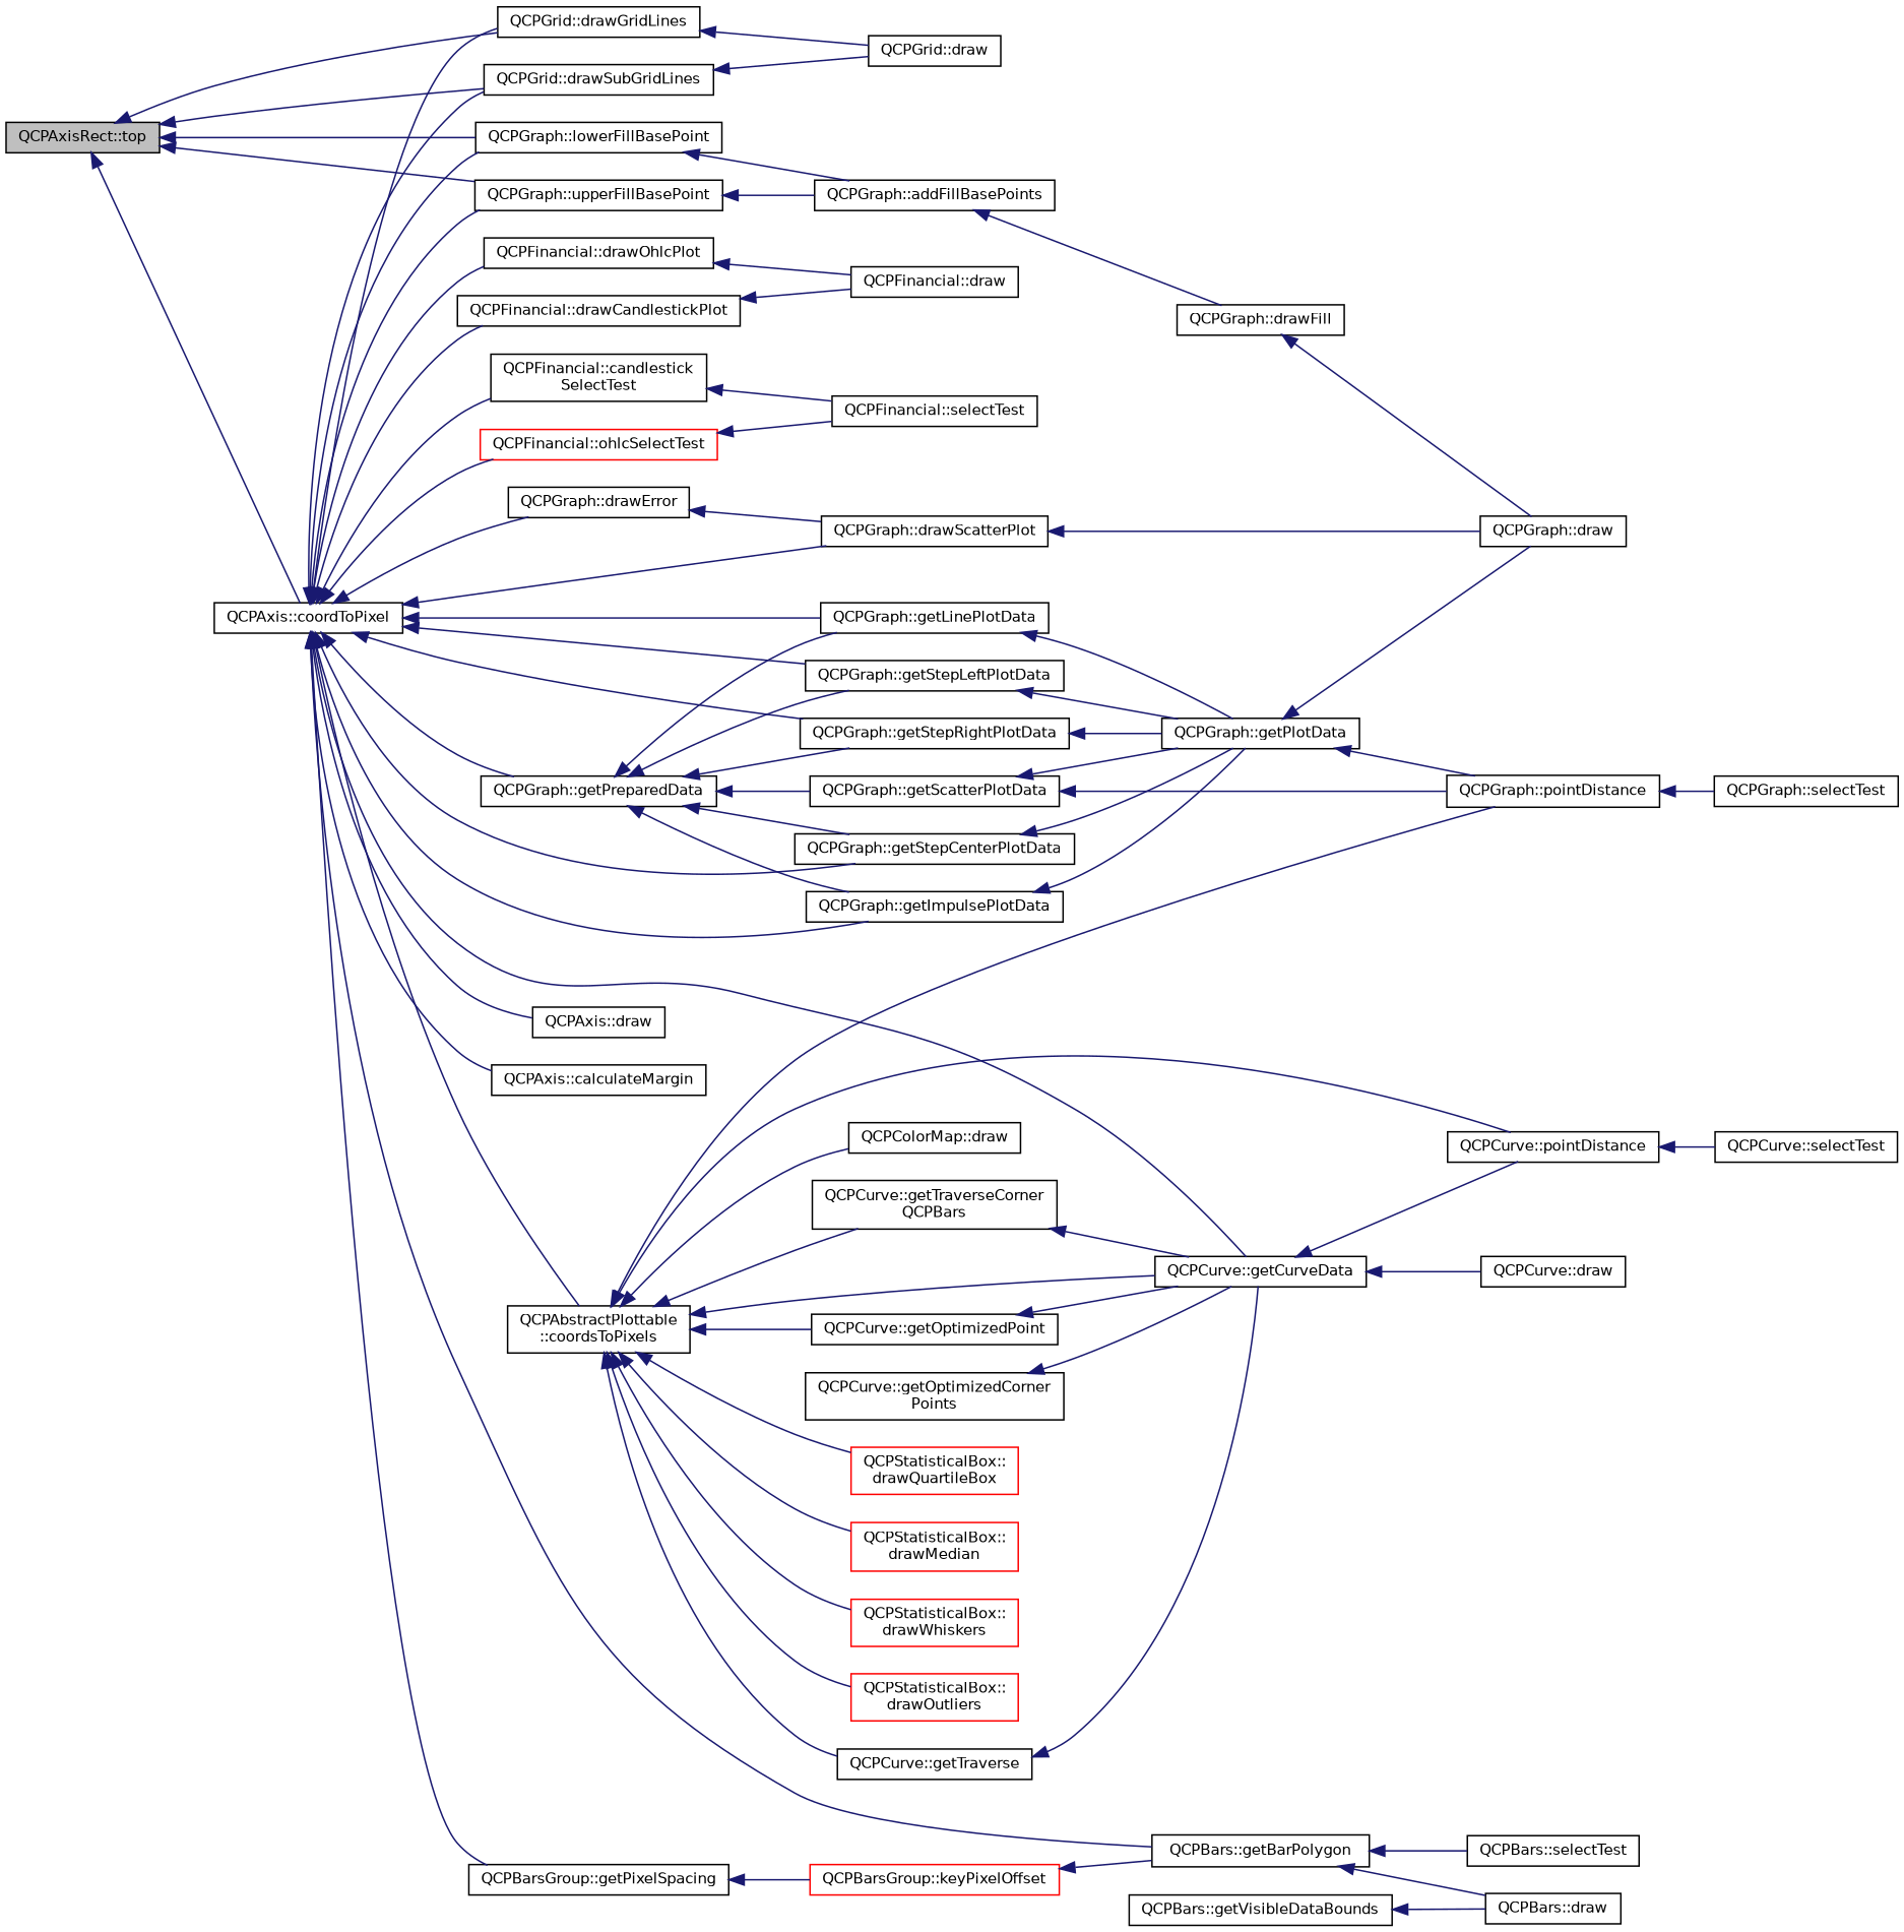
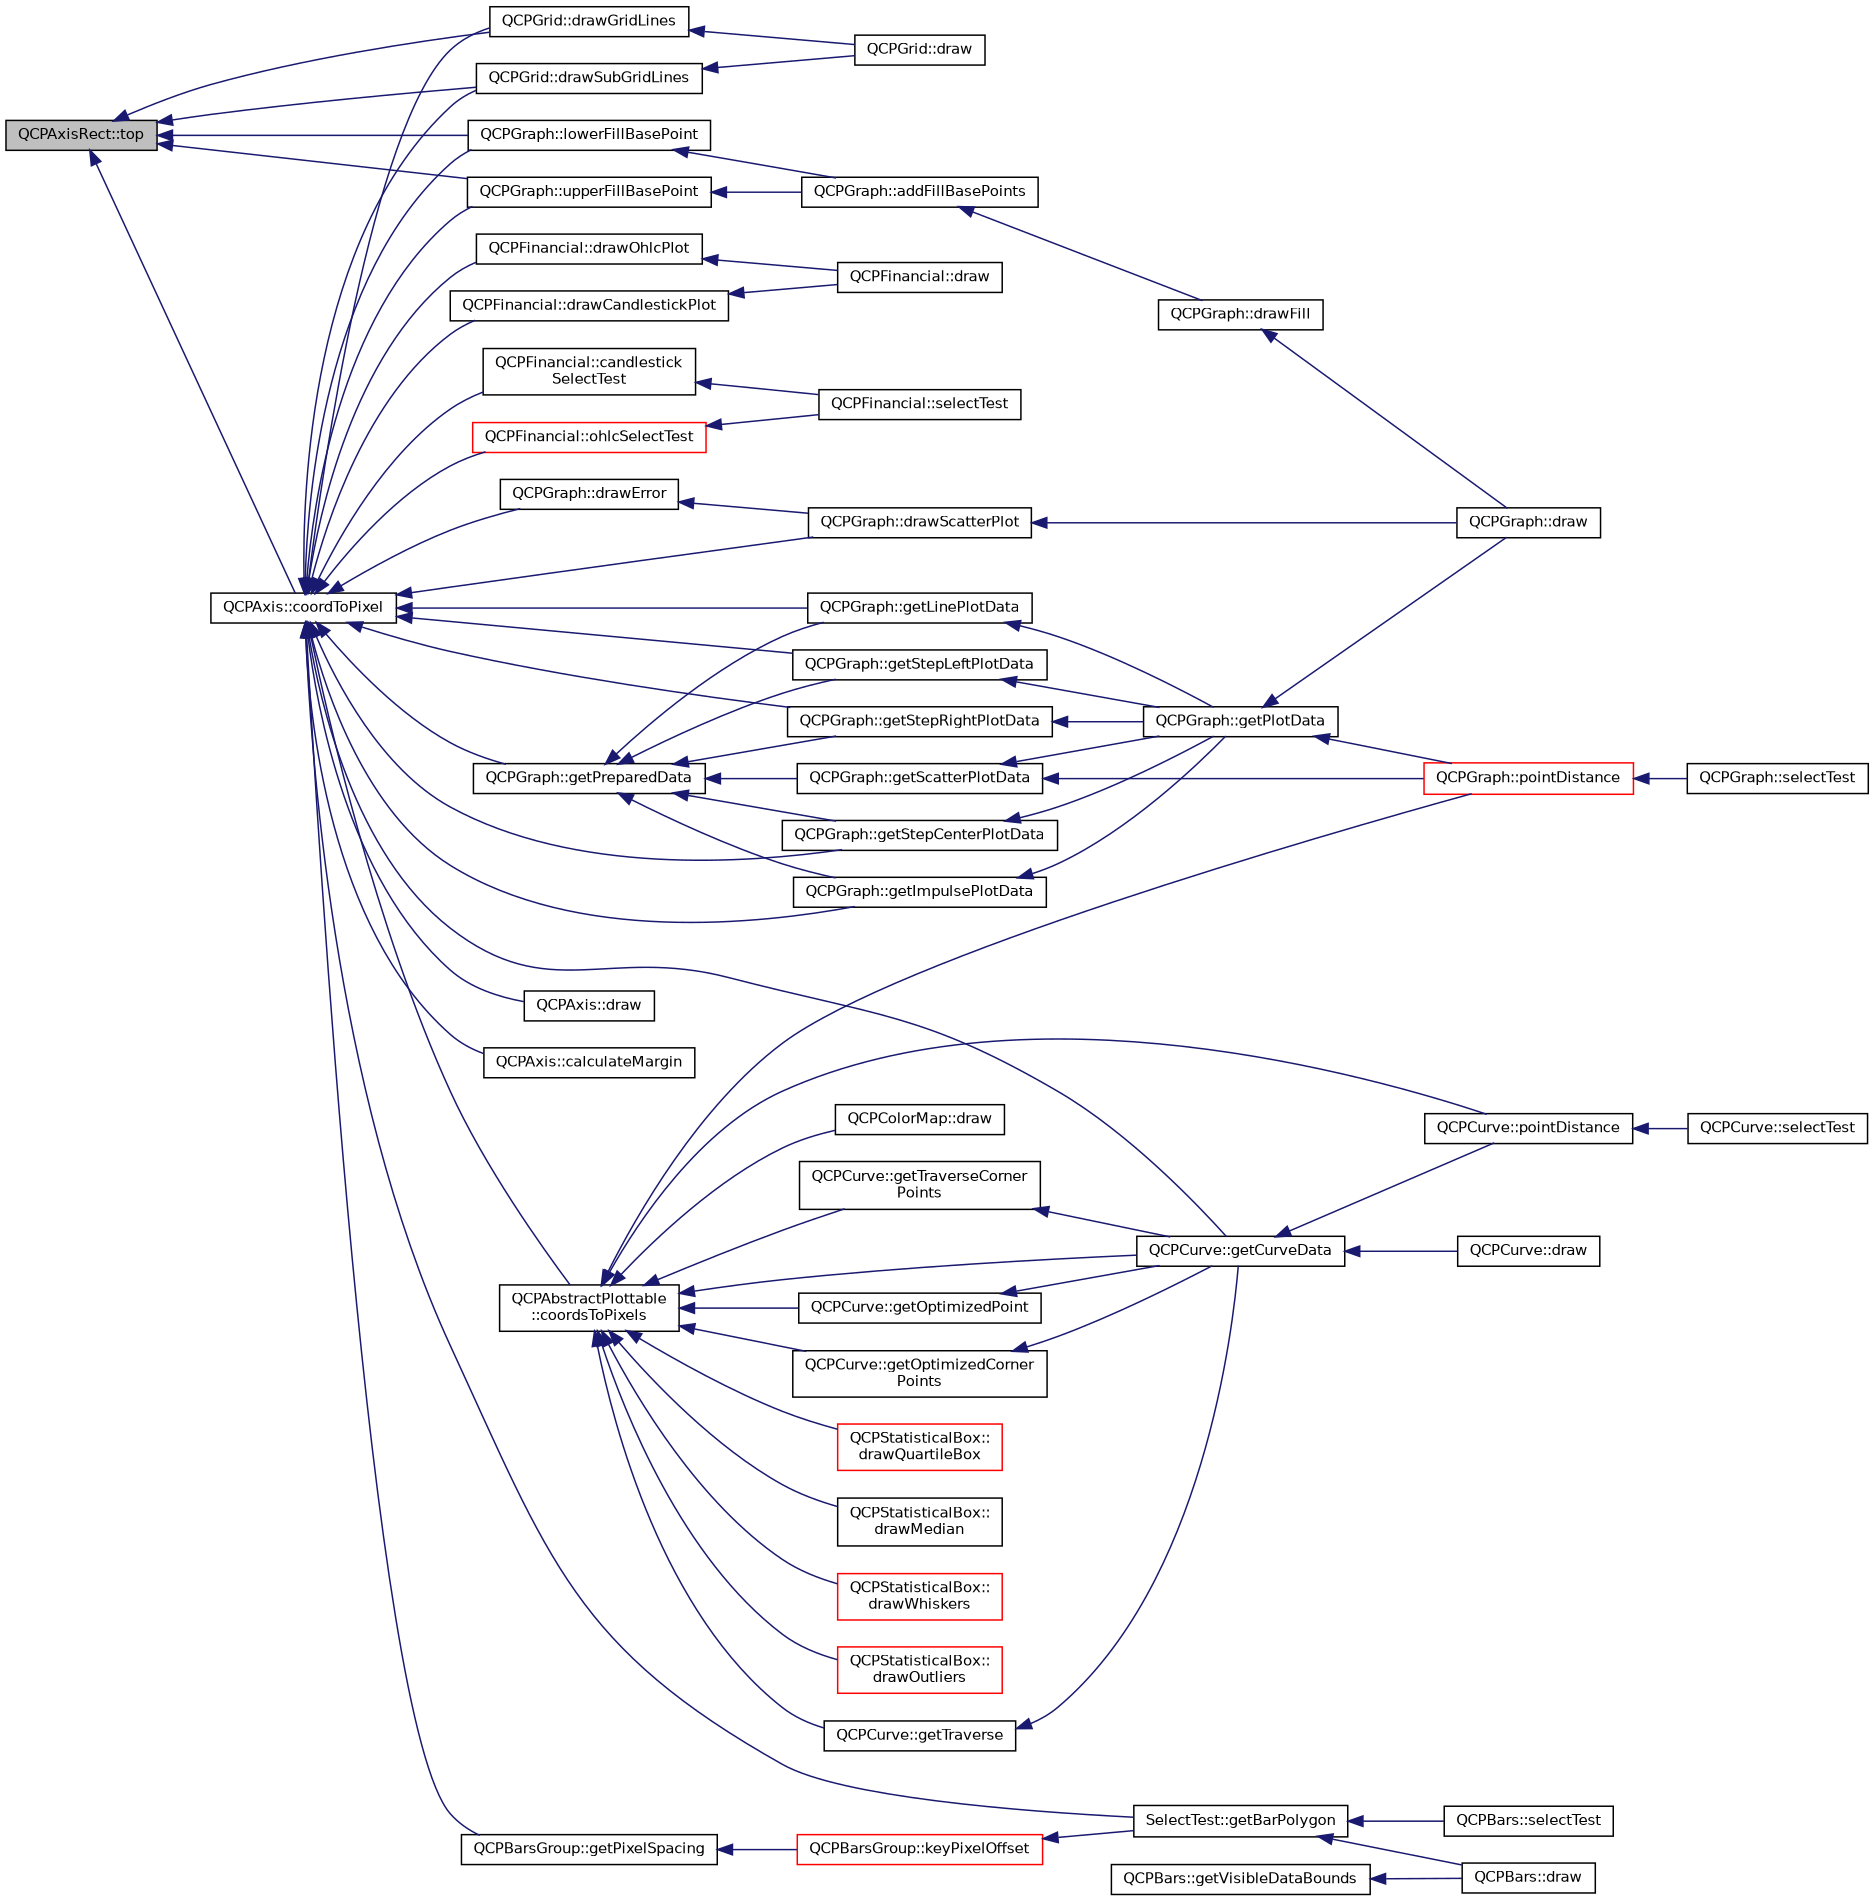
  digraph {
    rankdir=LR
    node [color=black fillcolor=white fontname=Helvetica fontsize=10 shape=record style=filled]
    edge [color=midnightblue dir=back fontname=Helvetica fontsize=10 labelfontname=Helvetica labelfontsize=10 style=solid]
    n1 [fillcolor=grey75 fontcolor=black height=0.2 label="QCPAxisRect::top" width=0.4]
    n2 [height=0.2 label="QCPGrid::drawGridLines" width=0.4]
    n3 [height=0.2 label="QCPGrid::drawSubGridLines" width=0.4]
    n4 [height=0.2 label="QCPAxis::coordToPixel" width=0.4]
    n5 [height=0.2 label="QCPGraph::lowerFillBasePoint" width=0.4]
    n6 [height=0.2 label="QCPGraph::upperFillBasePoint" width=0.4]
    n7 [height=0.2 label="QCPGrid::draw" width=0.4]
    n8 [height=0.2 label="QCPAxis::draw" width=0.4]
    n9 [height=0.2 label="QCPAxis::calculateMargin" width=0.4]
    n10 [height=0.2 label="QCPAbstractPlottable\l::coordsToPixels" width=0.4]
    n11 [height=0.2 label="QCPCurve::getCurveData" width=0.4]
    n12 [height=0.2 label="QCPGraph::getLinePlotData" width=0.4]
    n13 [height=0.2 label="QCPGraph::getStepLeftPlotData" width=0.4]
    n14 [height=0.2 label="QCPGraph::getStepRightPlotData" width=0.4]
    n15 [height=0.2 label="QCPGraph::getStepCenterPlotData" width=0.4]
    n16 [height=0.2 label="QCPGraph::getImpulsePlotData" width=0.4]
    n17 [height=0.2 label="QCPGraph::drawScatterPlot" width=0.4]
    n18 [height=0.2 label="QCPGraph::getPreparedData" width=0.4]
    n19 [height=0.2 label="QCPGraph::drawError" width=0.4]
    n20 [height=0.2 label="QCPBarsGroup::getPixelSpacing" width=0.4]
-   n21 [height=0.2 label="QCPBars::getBarPolygon" width=0.4]
+   n21 [height=0.2 label="SelectTest::getBarPolygon" width=0.4]
    n22 [height=0.2 label="QCPFinancial::drawOhlcPlot" width=0.4]
    n23 [height=0.2 label="QCPFinancial::drawCandlestickPlot" width=0.4]
    n24 [color=red height=0.2 label="QCPFinancial::ohlcSelectTest" width=0.4]
    n25 [height=0.2 label="QCPFinancial::candlestick\lSelectTest" width=0.4]
    n26 [height=0.2 label="QCPGraph::addFillBasePoints" width=0.4]
-   n27 [height=0.2 label="QCPGraph::pointDistance" width=0.4]
+   n27 [color=red height=0.2 label="QCPGraph::pointDistance" width=0.4]
    n28 [height=0.2 label="QCPCurve::pointDistance" width=0.4]
    n29 [height=0.2 label="QCPCurve::getOptimizedPoint" width=0.4]
    n30 [height=0.2 label="QCPCurve::getOptimizedCorner\lPoints" width=0.4]
    n31 [height=0.2 label="QCPCurve::getTraverse" width=0.4]
-   n32 [height=0.2 label="QCPCurve::getTraverseCorner\lQCPBars" width=0.4]
+   n32 [height=0.2 label="QCPCurve::getTraverseCorner\lPoints" width=0.4]
    n33 [color=red height=0.2 label="QCPStatisticalBox::\ldrawQuartileBox" width=0.4]
-   n34 [color=red height=0.2 label="QCPStatisticalBox::\ldrawMedian" width=0.4]
+   n34 [height=0.2 label="QCPStatisticalBox::\ldrawMedian" width=0.4]
    n35 [color=red height=0.2 label="QCPStatisticalBox::\ldrawWhiskers" width=0.4]
    n36 [color=red height=0.2 label="QCPStatisticalBox::\ldrawOutliers" width=0.4]
    n37 [height=0.2 label="QCPColorMap::draw" width=0.4]
    n38 [height=0.2 label="QCPCurve::draw" width=0.4]
    n39 [height=0.2 label="QCPGraph::getPlotData" width=0.4]
    n40 [height=0.2 label="QCPGraph::draw" width=0.4]
    n41 [height=0.2 label="QCPGraph::getScatterPlotData" width=0.4]
    n42 [color=red height=0.2 label="QCPBarsGroup::keyPixelOffset" width=0.4]
    n43 [height=0.2 label="QCPBars::selectTest" width=0.4]
    n44 [height=0.2 label="QCPBars::draw" width=0.4]
    n45 [height=0.2 label="QCPFinancial::draw" width=0.4]
    n46 [height=0.2 label="QCPFinancial::selectTest" width=0.4]
    n47 [height=0.2 label="QCPGraph::selectTest" width=0.4]
    n48 [height=0.2 label="QCPCurve::selectTest" width=0.4]
    n49 [height=0.2 label="QCPGraph::drawFill" width=0.4]
    n50 [height=0.2 label="QCPBars::getVisibleDataBounds" width=0.4]
    n1 -> n2
    n1 -> n3
    n1 -> n4
    n1 -> n5
    n1 -> n6
    n2 -> n7
    n3 -> n7
    n4 -> n2
    n4 -> n3
    n4 -> n5
    n4 -> n6
    n4 -> n8
    n4 -> n9
    n4 -> n10
    n4 -> n11
    n4 -> n12
    n4 -> n13
    n4 -> n14
    n4 -> n15
    n4 -> n16
    n4 -> n17
    n4 -> n18
    n4 -> n19
    n4 -> n20
    n4 -> n21
    n4 -> n22
    n4 -> n23
    n4 -> n24
    n4 -> n25
    n5 -> n26
    n6 -> n26
    n10 -> n11
    n10 -> n27
    n10 -> n28
    n10 -> n29
+   n10 -> n30
    n10 -> n31
    n10 -> n32
    n10 -> n33
    n10 -> n34
    n10 -> n35
    n10 -> n36
    n10 -> n37
    n11 -> n28
    n11 -> n38
    n12 -> n39
    n13 -> n39
    n14 -> n39
    n15 -> n39
    n16 -> n39
    n17 -> n40
    n18 -> n12
    n18 -> n13
    n18 -> n14
    n18 -> n15
    n18 -> n16
    n18 -> n41
    n19 -> n17
    n20 -> n42
    n21 -> n43
    n21 -> n44
    n22 -> n45
    n23 -> n45
    n24 -> n46
    n25 -> n46
    n26 -> n49
    n27 -> n47
    n28 -> n48
    n29 -> n11
    n30 -> n11
    n31 -> n11
    n32 -> n11
    n39 -> n27
    n39 -> n40
    n41 -> n27
    n41 -> n39
    n42 -> n21
    n49 -> n40
    n50 -> n44
  }
